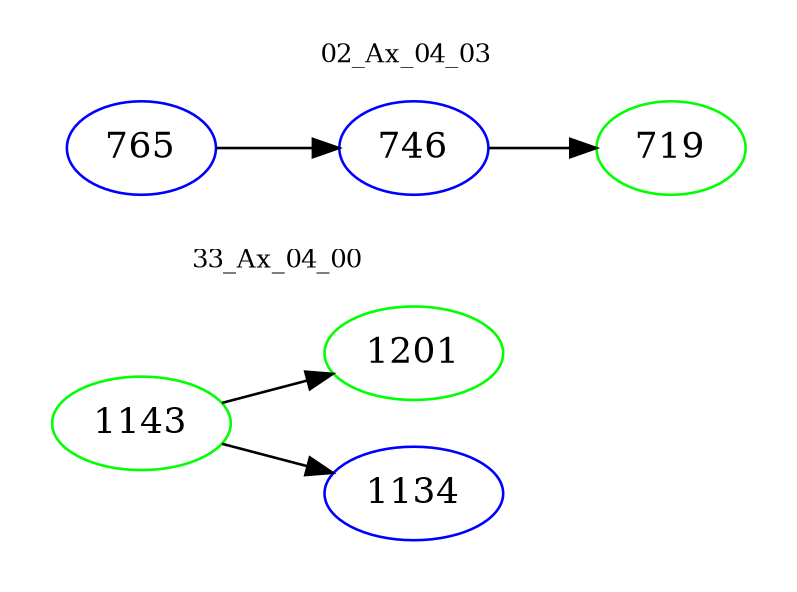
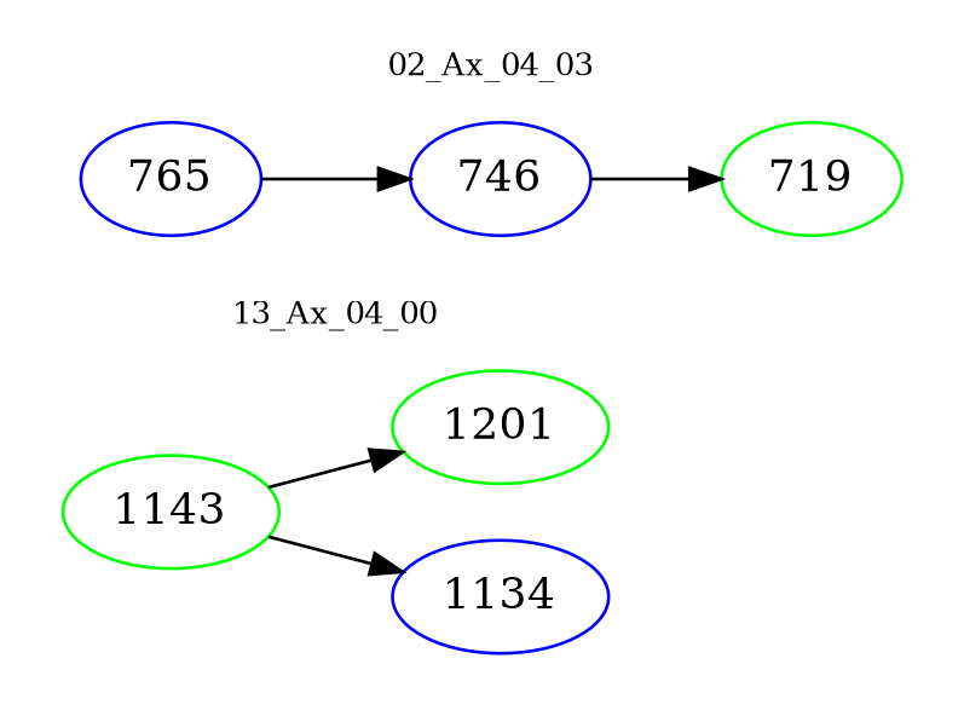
  digraph {
    rankdir=LR
    node [color=green]
    edge [color=black]
    n1 [label=1143]
    n2 [color=blue label=1134]
    n3 [label=1201]
    n4 [color=blue label=746]
    n5 [label=719]
    n6 [color=blue label=765]
    subgraph cluster_1 {
      color=white
      fontsize=10
-     label="33_Ax_04_00"
+     label="13_Ax_04_00"
      n1
      n2
      n3
    }
    subgraph cluster_2 {
      color=white
      fontsize=10
      label="02_Ax_04_03"
      n4
      n5
      n6
    }
    n1 -> n2
    n1 -> n3
    n4 -> n5
    n6 -> n4
  }
